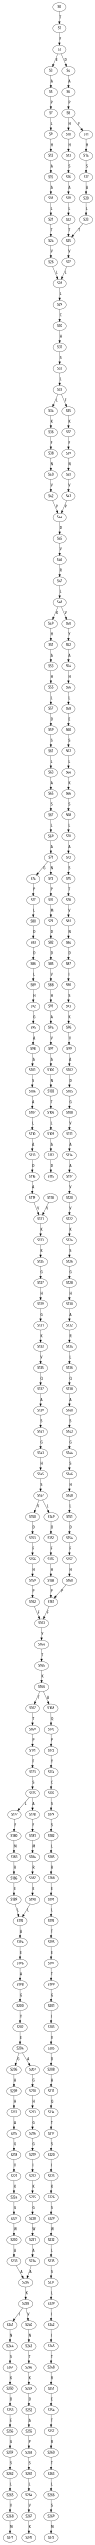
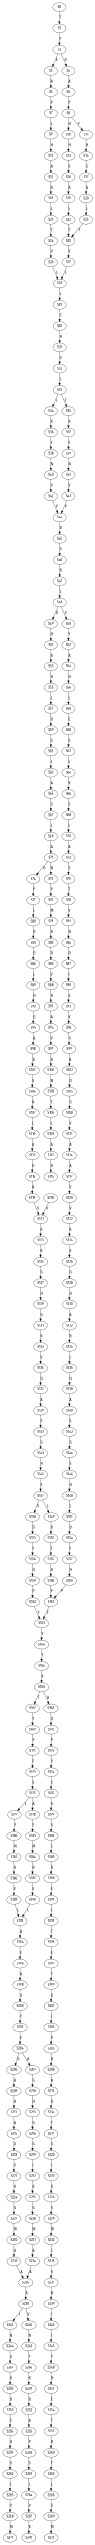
  strict digraph {
    fontname="Fira Sans"
    node [fontname="Fira Sans"]
    edge [fontname="Fira Sans"]
    S0
    S1
    S2
    S3
    S4
    S5
    S6
    S7
    S8
    S9
    S10
    S11
    S12
    S13
    S14
    S15
    S16
    S17
    S18
    S19
    S20
    S21
    S22
    S23
    S24
    S25
    S26
    S27
    S28
    S29
    S30
    S31
    S32
    S33
    S34
    S35
    S36
    S37
    S38
    S39
    S40
    S41
    S42
    S43
    S44
    S45
    S46
    S47
    S48
    S49
    S50
    S51
    S52
    S53
    S54
    S55
    S56
    S57
    S58
    S59
    S60
    S61
    S62
    S63
    S64
    S65
    S66
    S67
    S68
    S69
    S70
    S71
    S72
    S73
    S74
    S75
    S76
    S77
    S78
    S79
    S80
    S81
    S82
    S83
    S84
    S85
    S86
    S87
    S88
    S89
    S90
    S91
    S92
    S93
    S94
    S95
    S96
    S97
    S98
    S99
    S100
    S101
    S102
    S103
    S104
    S105
    S106
    S107
    S108
    S109
    S110
    S111
    S112
    S113
    S114
    S115
    S116
    S117
    S119
    S120
    S118
    S121
    S122
    S123
    S124
    S125
    S126
    S127
    S128
    S129
    S130
    S131
    S132
    S133
    S134
    S135
    S136
    S137
    S138
    S139
    S140
    S141
    S142
    S143
    S144
    S145
    S146
    S147
    S148
    S149
    S150
    S151
    S152
    S153
    S154
    S155
    S156
    S157
    S158
    S159
    S160
    S161
    S162
    S163
    S164
    S165
    S166
    S167
    S168
    S169
    S170
    S171
    S172
    S173
    S174
    S175
    S176
    S177
    S178
    S179
    S180
    S181
    S182
    S183
    S184
    S185
    S186
    S187
    n189 [label=S788]
    S189
    S190
    S191
    S192
    S193
    S194
    S195
    S196
    S197
    S198
    S199
    S200
    S201
    S202
    S203
    S204
    S205
    S206
    S207
    S208
    S209
    S210
    S211
    S212
    S213
    S214
    S215
    S216
    S217
    S218
    S219
    S220
    S221
    S222
    S223
    S224
    S225
    S226
    S227
    S228
    S229
    S230
    S231
    S232
    S233
    S234
    S235
    S236
    S237
    S238
    S239
    S240
    S241
    S242
    S243
    S244
    S245
    S246
    S247
    S248
    S249
    S250
    S251
    S252
    S253
    S254
    S255
    S256
    S257
    S258
    S259
    S260
    S261
    S262
    S263
    S264
    S265
    S266
    S267
    S268
    S269
    S270
    S271
    S272
    S0 -> S1 [label=T]
    S1 -> S2 [label=F]
    S2 -> S3 [label=E]
    S2 -> S4 [label=D]
    S3 -> S5 [label=A]
    S4 -> S6 [label=A]
    S5 -> S7 [label=P]
    S6 -> S8 [label=P]
    S7 -> S9 [label=L]
    S8 -> S10 [label=H]
    S8 -> S11 [label=F]
    S9 -> S12 [label=H]
    S10 -> S13 [label=H]
    S11 -> S14 [label=H]
    S12 -> S15 [label=A]
    S13 -> S16 [label=S]
    S14 -> S17 [label=S]
    S15 -> S18 [label=A]
    S16 -> S19 [label=A]
    S17 -> S20 [label=A]
    S18 -> S21 [label=L]
    S19 -> S22 [label=L]
    S20 -> S23 [label=L]
    S21 -> S24 [label=T]
    S22 -> S25 [label=T]
    S23 -> S25 [label=T]
    S24 -> S26 [label=V]
    S25 -> S27 [label=V]
    S26 -> S28 [label=L]
    S27 -> S28 [label=L]
    S28 -> S29 [label=L]
    S29 -> S30 [label=C]
    S30 -> S31 [label=H]
    S31 -> S32 [label=S]
    S32 -> S33 [label=L]
    S33 -> S34 [label=L]
    S33 -> S35 [label=F]
    S34 -> S36 [label=K]
    S35 -> S37 [label=K]
    S36 -> S38 [label=F]
    S37 -> S39 [label=F]
    S38 -> S40 [label=N]
    S39 -> S41 [label=N]
    S40 -> S42 [label=V]
    S41 -> S43 [label=V]
    S42 -> S44 [label=P]
    S43 -> S44 [label=P]
    S44 -> S45 [label=D]
    S45 -> S46 [label=V]
    S46 -> S47 [label=R]
    S47 -> S48 [label=L]
    S48 -> S49 [label=K]
    S48 -> S50 [label=V]
    S49 -> S51 [label=H]
    S50 -> S52 [label=Y]
    S51 -> S53 [label=A]
    S52 -> S54 [label=A]
    S53 -> S55 [label=H]
    S54 -> S56 [label=H]
    S55 -> S57 [label=L]
    S56 -> S58 [label=L]
    S57 -> S59 [label=D]
    S58 -> S60 [label=E]
    S59 -> S61 [label=S]
    S60 -> S62 [label=S]
    S61 -> S63 [label=L]
    S62 -> S64 [label=L]
    S63 -> S65 [label=A]
    S64 -> S66 [label=K]
    S65 -> S67 [label=S]
    S66 -> S68 [label=S]
    S67 -> S69 [label=L]
    S68 -> S70 [label=L]
    S69 -> S71 [label=A]
    S70 -> S72 [label=A]
    S71 -> S73 [label=N]
    S71 -> S74 [label=G]
    S72 -> S75 [label=S]
    S73 -> S76 [label=P]
    S74 -> S77 [label=P]
    S75 -> S78 [label=T]
    S76 -> S79 [label=M]
    S77 -> S80 [label=L]
    S78 -> S81 [label=V]
    S79 -> S82 [label=D]
    S80 -> S83 [label=D]
    S81 -> S84 [label=N]
    S82 -> S85 [label=D]
    S83 -> S86 [label=D]
    S84 -> S87 [label=D]
    S85 -> S88 [label=V]
    S86 -> S89 [label=L]
    S87 -> S90 [label=I]
    S88 -> S91 [label=H]
    S89 -> S92 [label=H]
    S90 -> S93 [label=S]
    S91 -> S94 [label=A]
    S92 -> S95 [label=G]
    S93 -> S96 [label=K]
    S94 -> S97 [label=V]
    S95 -> S98 [label=A]
    S96 -> S99 [label=V]
    S97 -> S100 [label=A]
    S98 -> S101 [label=A]
    S99 -> S102 [label=A]
    S100 -> S103 [label=N]
    S101 -> S104 [label=S]
    S102 -> S105 [label=D]
    S103 -> S106 [label=T]
    S104 -> S107 [label=A]
    S105 -> S108 [label=G]
    S106 -> S109 [label=L]
    S107 -> S110 [label=L]
    S108 -> S111 [label=V]
    S109 -> S112 [label=A]
    S110 -> S113 [label=A]
    S111 -> S114 [label=A]
    S112 -> S115 [label=D]
    S113 -> S116 [label=D]
    S114 -> S117 [label=A]
    S116 -> S119 [label=A]
    S117 -> S120 [label=V]
    S119 -> S121 [label=V]
    S120 -> S122 [label=V]
    S118 -> S121 [label=V]
    S121 -> S123 [label=K]
    S122 -> S124 [label=K]
    S123 -> S125 [label=K]
    S124 -> S126 [label=S]
    S125 -> S127 [label=G]
    S126 -> S128 [label=G]
    S127 -> S129 [label=H]
    S128 -> S130 [label=H]
    S129 -> S131 [label=G]
    S130 -> S132 [label=A]
    S131 -> S133 [label=K]
    S132 -> S134 [label=R]
    S133 -> S135 [label=V]
    S134 -> S136 [label=L]
    S135 -> S137 [label=Q]
    S136 -> S138 [label=Q]
    S137 -> S139 [label=A]
    S138 -> S140 [label=A]
    S139 -> S141 [label=S]
    S140 -> S142 [label=S]
    S141 -> S143 [label=G]
    S142 -> S144 [label=G]
    S143 -> S145 [label=H]
    S144 -> S146 [label=S]
    S145 -> S147 [label=S]
    S146 -> S148 [label=H]
    S147 -> S149 [label=L]
    S147 -> S150 [label=V]
    S148 -> S151 [label=L]
    S149 -> S152 [label=D]
    S150 -> S153 [label=D]
    S151 -> S154 [label=D]
    S152 -> S155 [label=F]
    S153 -> S156 [label=F]
    S154 -> S157 [label=F]
    S155 -> S158 [label=H]
    S156 -> S159 [label=H]
    S157 -> S160 [label=H]
    S158 -> S161 [label=P]
    S159 -> S162 [label=P]
    S160 -> S161 [label=P]
    S161 -> S163 [label=F]
    S162 -> S163 [label=F]
    S163 -> S164 [label=Y]
    S164 -> S165 [label=T]
    S165 -> S166 [label=K]
    S166 -> S167 [label=T]
    S166 -> S168 [label=A]
    S167 -> S169 [label=T]
    S168 -> S170 [label=Q]
    S169 -> S171 [label=P]
    S170 -> S172 [label=P]
    S171 -> S173 [label=F]
    S172 -> S174 [label=Y]
    S173 -> S175 [label=S]
    S174 -> S176 [label=C]
    S175 -> S177 [label=L]
    S175 -> S178 [label=A]
    S176 -> S179 [label=S]
    S177 -> S180 [label=F]
    S178 -> S181 [label=F]
    S179 -> S182 [label=S]
    S180 -> S183 [label=M]
    S181 -> S184 [label=M]
    S182 -> S185 [label=L]
    S183 -> S186 [label=R]
    S184 -> S187 [label=R]
    S185 -> n189 [label=R]
    S186 -> S189 [label=E]
    S187 -> S190 [label=E]
    n189 -> S191 [label=E]
    S189 -> S192 [label=L]
    S190 -> S192 [label=L]
    S191 -> S193 [label=L]
    S192 -> S194 [label=A]
    S193 -> S195 [label=T]
    S194 -> S196 [label=E]
    S195 -> S197 [label=E]
    S196 -> S198 [label=A]
    S197 -> S199 [label=T]
    S198 -> S200 [label=G]
    S199 -> S201 [label=G]
    S200 -> S202 [label=Y]
    S201 -> S203 [label=I]
    S202 -> S204 [label=E]
    S203 -> S205 [label=V]
    S204 -> S206 [label=G]
    S204 -> S207 [label=A]
    S205 -> S208 [label=D]
    S206 -> S209 [label=A]
    S207 -> S210 [label=G]
    S208 -> S211 [label=A]
    S209 -> S212 [label=H]
    S210 -> S213 [label=H]
    S211 -> S214 [label=Q]
    S212 -> S215 [label=A]
    S213 -> S216 [label=G]
    S214 -> S217 [label=T]
    S215 -> S218 [label=G]
    S216 -> S219 [label=G]
    S217 -> S220 [label=S]
    S218 -> S221 [label=V]
    S219 -> S222 [label=I]
    S220 -> S223 [label=I]
    S221 -> S224 [label=K]
    S222 -> S225 [label=K]
    S223 -> S226 [label=K]
    S224 -> S227 [label=G]
    S225 -> S228 [label=G]
    S226 -> S229 [label=S]
    S227 -> S230 [label=W]
    S228 -> S231 [label=W]
    S229 -> S232 [label=W]
    S230 -> S233 [label=A]
    S231 -> S234 [label=A]
    S232 -> S235 [label=L]
    S233 -> S236 [label=A]
    S234 -> S236 [label=A]
    S235 -> S237 [label=S]
    S236 -> S238 [label=K]
-   S237 -> S239 [label=L]
+   S237 -> S239 [label=N]
    S238 -> S240 [label=V]
    S238 -> S241 [label=I]
    S239 -> S242 [label=I]
    S240 -> S243 [label=N]
    S241 -> S244 [label=N]
    S242 -> S245 [label=I]
    S243 -> S246 [label=T]
    S244 -> S247 [label=S]
    S245 -> S248 [label=T]
    S246 -> S249 [label=K]
    S247 -> S250 [label=K]
    S248 -> S251 [label=R]
    S249 -> S252 [label=D]
    S250 -> S253 [label=D]
    S251 -> S254 [label=E]
    S252 -> S255 [label=A]
    S253 -> S256 [label=E]
    S254 -> S257 [label=T]
    S255 -> S258 [label=P]
    S256 -> S259 [label=G]
    S257 -> S260 [label=R]
    S258 -> S261 [label=S]
    S259 -> S262 [label=S]
    S260 -> S263 [label=T]
    S261 -> S264 [label=L]
    S262 -> S265 [label=L]
    S263 -> S266 [label=L]
    S264 -> S267 [label=V]
    S265 -> S268 [label=V]
    S266 -> S269 [label=S]
    S267 -> S270 [label=K]
    S268 -> S271 [label=M]
    S269 -> S272 [label=M]
  }
